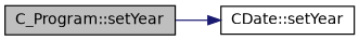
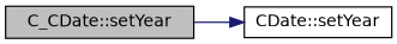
  digraph {
    rankdir=LR
    node [color=black fontname=Helvetica fontsize=12 shape=record style=filled]
-   n1 [fillcolor=grey75 fontcolor=black height=0.2 label="C_Program::setYear" width=0.4]
+   n1 [fillcolor=grey75 fontcolor=black height=0.2 label="C_CDate::setYear" width=0.4]
    n2 [fillcolor=white height=0.2 label="CDate::setYear" width=0.4]
    n1 -> n2 [color=midnightblue fontname=Helvetica fontsize=12 labelfontname=Helvetica labelfontsize=12 style=solid]
  }
